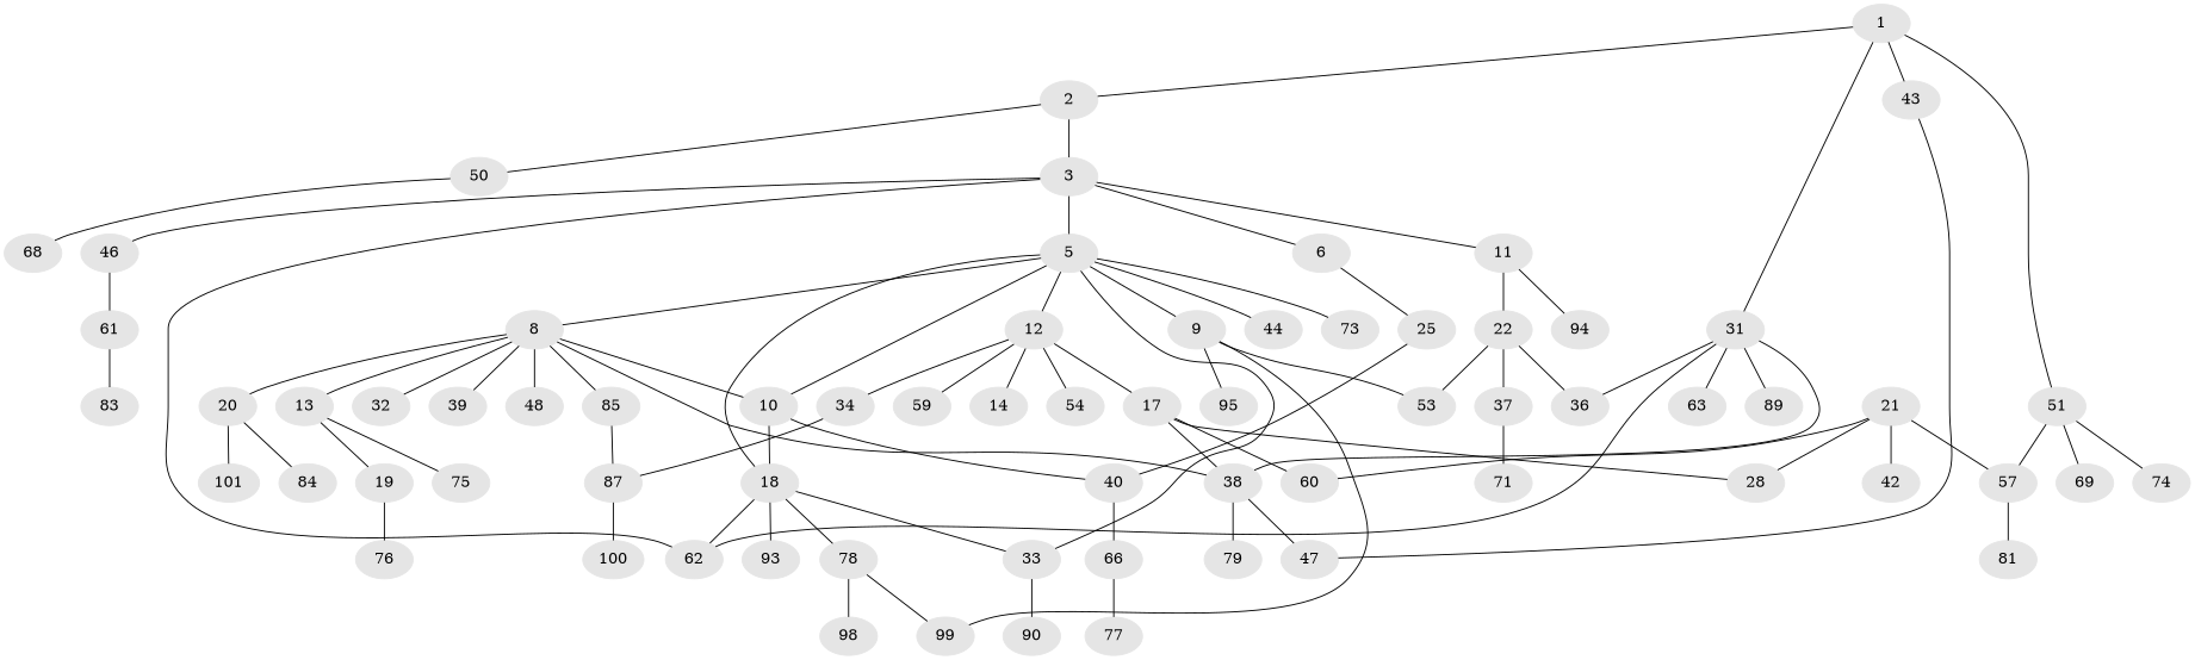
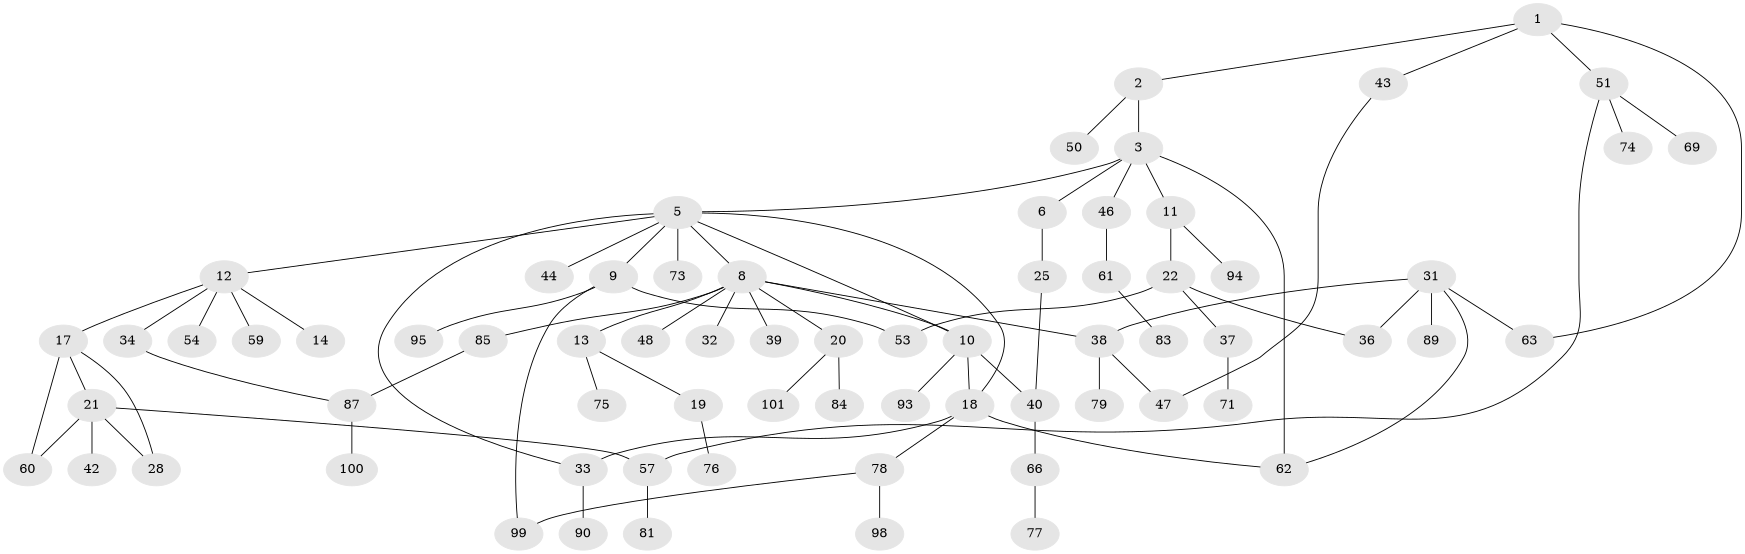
  graph {
    node [color=gray90 style=filled]
    1 [super="+26"]
    2 [super="+7"]
    31 [super="+58"]
    43
    51
    3 [super="+4"]
    50
    62 [super="+67"]
    38 [super="+96"]
    36 [super="+49"]
    63
    89
    47
    57 [super="+64"]
    69 [super="+97"]
    74
    5 [super="+85"]
    6 [super="+27"]
    11 [super="+29"]
    46
-   68 [super="+88"]
    8 [super="+16"]
    9 [super="+70"]
    10 [super="+15"]
    12 [super="+23"]
    18 [super="+55"]
    33 [super="+45"]
    44
    73
    25 [super="+72"]
    22 [super="+24"]
    94
    61
    13 [super="+52"]
    20 [super="+65"]
    32
    39
    48
    n39 [label=85]
    53
    95
    99
    40 [super="+56"]
    14
    17 [super="+86"]
    34 [super="+35"]
    54
    59 [super="+82"]
    78
    93
    90 [super="+92"]
    19 [super="+30"]
    75
    84
    101
    79
    87
    66
    37
    21 [super="+41"]
    28
    60
    76
    42
    98
    81
    71
    100
    77 [super="+91"]
    83
    1 -- 2
-   1 -- 31
+   1 -- 63
    1 -- 43
    1 -- 51
    2 -- 3
    2 -- 50
    31 -- 62
    31 -- 38
    31 -- 36
    31 -- 63
    31 -- 89
    43 -- 47
    51 -- 57
    51 -- 69
    51 -- 74
    3 -- 62
    3 -- 5
    3 -- 6
    3 -- 11
    3 -- 46
-   50 -- 68
    38 -- 47
    38 -- 79
    57 -- 81
    5 -- 8
    5 -- 9
    5 -- 10
    5 -- 12
    5 -- 18
    5 -- 33
    5 -- 44
    5 -- 73
    6 -- 25
    11 -- 22
    11 -- 94
    46 -- 61
    8 -- 38
    8 -- 10
    8 -- 13
    8 -- 20
    8 -- 32
    8 -- 39
    8 -- 48
    8 -- n39
    9 -- 53
    9 -- 95
    9 -- 99
    10 -- 18
    10 -- 40
    12 -- 14
    12 -- 17
    12 -- 34
    12 -- 54
    12 -- 59
    18 -- 62
    18 -- 33
    18 -- 78
-   18 -- 93
+   10 -- 93
    33 -- 90
    25 -- 40
    22 -- 36
    22 -- 53
    22 -- 37
    61 -- 83
    13 -- 19
    13 -- 75
    20 -- 84
    20 -- 101
    n39 -- 87
    40 -- 66
-   17 -- 38
+   17 -- 21
    17 -- 28
    17 -- 60
    34 -- 87
    78 -- 99
    78 -- 98
    19 -- 76
    87 -- 100
    66 -- 77
    37 -- 71
    21 -- 57
    21 -- 28
    21 -- 60
    21 -- 42
  }
